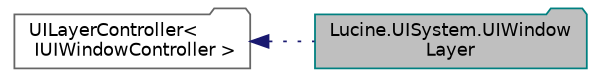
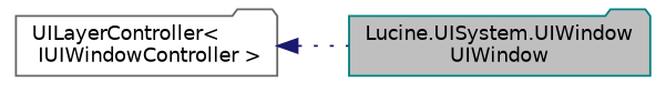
  digraph {
    rankdir=LR
    node [fontname=Helvetica fontsize=10 shape=folder style=filled]
-   n1 [color=teal fillcolor=grey75 fontcolor=black height=0.2 label="Lucine.UISystem.UIWindow\lLayer" width=0.4]
+   n1 [color=teal fillcolor=grey75 fontcolor=black height=0.2 label="Lucine.UISystem.UIWindow\lUIWindow" width=0.4]
    n2 [color=gray40 fillcolor=white height=0.2 label="UILayerController\<\l IUIWindowController \>" width=0.4]
    n2 -> n1 [color=midnightblue dir=back fontname=Helvetica fontsize=10 labelfontname=Helvetica labelfontsize=10 style=dotted]
  }
